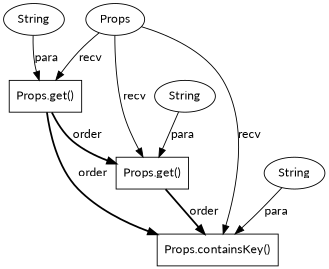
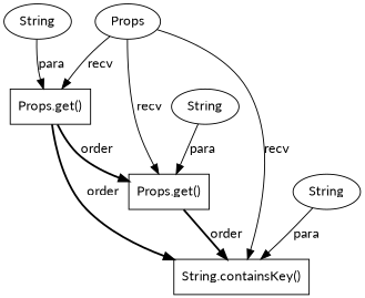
  digraph {
    fontname=Lato
    node [shape=ellipse fontname=Lato]
    edge [style=solid fontname=Lato]
-   n1 [label="Props.containsKey()" shape=box]
+   n1 [label="String.containsKey()" shape=box]
    n2 [label=Props]
    n3 [label="Props.get()" shape=box]
    n4 [label="Props.get()" shape=box]
    n5 [label=String]
    n6 [label=String]
    n7 [label=String]
    n2 -> n1 [label=recv]
    n2 -> n3 [label=recv]
    n2 -> n4 [label=recv]
    n3 -> n1 [label=order style=bold]
    n3 -> n4 [label=order style=bold]
    n4 -> n1 [label=order style=bold]
    n5 -> n1 [label=para]
    n6 -> n4 [label=para]
    n7 -> n3 [label=para]
  }
